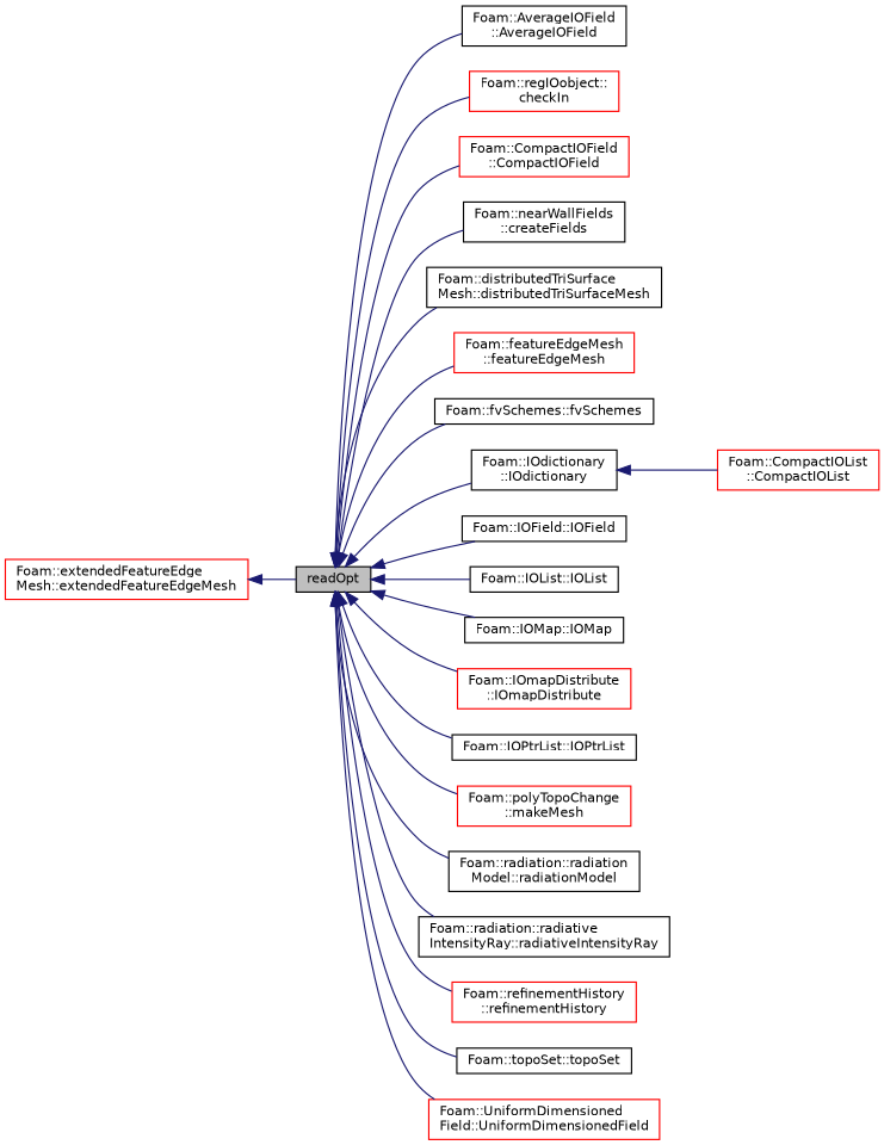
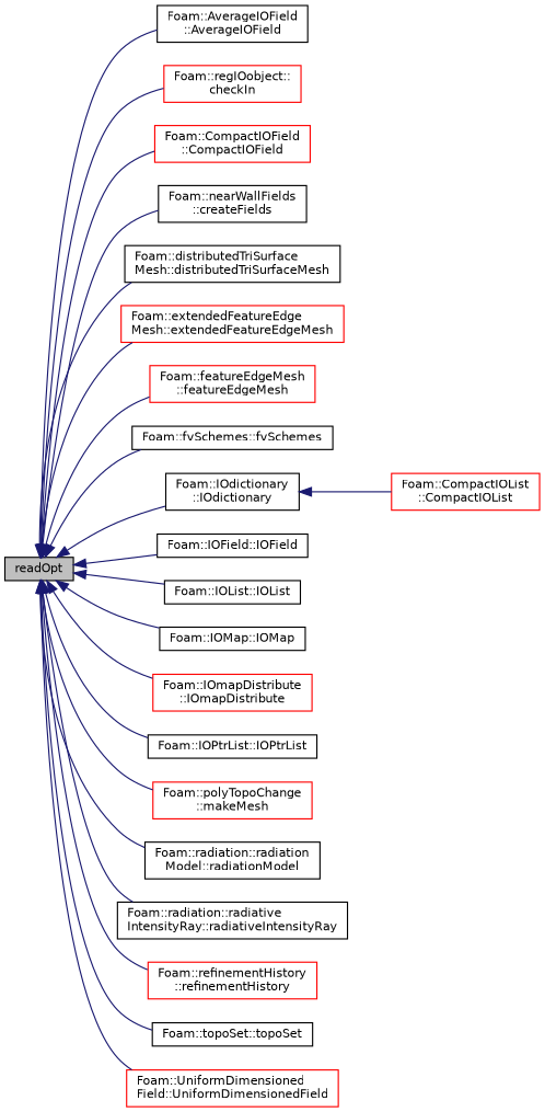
  digraph {
    rankdir=LR
    node [color=black fontname=Helvetica fontsize=10 shape=record]
    edge [color=midnightblue dir=back fontname=Helvetica fontsize=10 labelfontname=Helvetica labelfontsize=10 style=solid]
    n1 [fillcolor=grey75 fontcolor=black height=0.2 label=readOpt style=filled width=0.4]
    n2 [height=0.2 label="Foam::AverageIOField\l::AverageIOField" width=0.4]
    n3 [color=red height=0.2 label="Foam::regIOobject::\lcheckIn" width=0.4]
    n4 [color=red height=0.2 label="Foam::CompactIOField\l::CompactIOField" width=0.4]
    n5 [height=0.2 label="Foam::nearWallFields\l::createFields" width=0.4]
    n6 [height=0.2 label="Foam::distributedTriSurface\lMesh::distributedTriSurfaceMesh" width=0.4]
    n7 [color=red height=0.2 label="Foam::extendedFeatureEdge\lMesh::extendedFeatureEdgeMesh" width=0.4]
    n8 [color=red height=0.2 label="Foam::featureEdgeMesh\l::featureEdgeMesh" width=0.4]
    n9 [height=0.2 label="Foam::fvSchemes::fvSchemes" width=0.4]
    n10 [height=0.2 label="Foam::IOdictionary\l::IOdictionary" width=0.4]
    n11 [height=0.2 label="Foam::IOField::IOField" width=0.4]
    n12 [height=0.2 label="Foam::IOList::IOList" width=0.4]
    n13 [height=0.2 label="Foam::IOMap::IOMap" width=0.4]
    n14 [color=red height=0.2 label="Foam::IOmapDistribute\l::IOmapDistribute" width=0.4]
    n15 [height=0.2 label="Foam::IOPtrList::IOPtrList" width=0.4]
    n16 [color=red height=0.2 label="Foam::polyTopoChange\l::makeMesh" width=0.4]
    n17 [height=0.2 label="Foam::radiation::radiation\lModel::radiationModel" width=0.4]
    n18 [height=0.2 label="Foam::radiation::radiative\lIntensityRay::radiativeIntensityRay" width=0.4]
    n19 [color=red height=0.2 label="Foam::refinementHistory\l::refinementHistory" width=0.4]
    n20 [height=0.2 label="Foam::topoSet::topoSet" width=0.4]
    n21 [color=red height=0.2 label="Foam::UniformDimensioned\lField::UniformDimensionedField" width=0.4]
    n22 [color=red height=0.2 label="Foam::CompactIOList\l::CompactIOList" width=0.4]
    n1 -> n2
    n1 -> n3
    n1 -> n4
    n1 -> n5
    n1 -> n6
-   n7 -> n1
+   n1 -> n7
    n1 -> n8
    n1 -> n9
    n1 -> n10
    n1 -> n11
    n1 -> n12
    n1 -> n13
    n1 -> n14
    n1 -> n15
    n1 -> n16
    n1 -> n17
    n1 -> n18
    n1 -> n19
    n1 -> n20
    n1 -> n21
    n10 -> n22
  }
